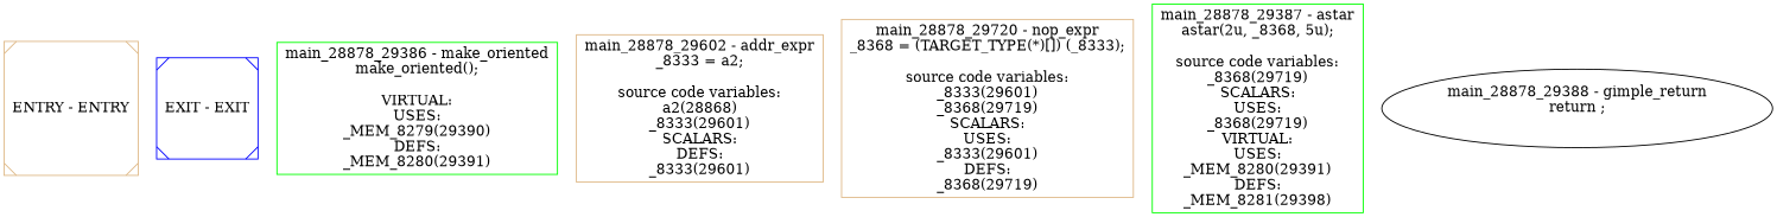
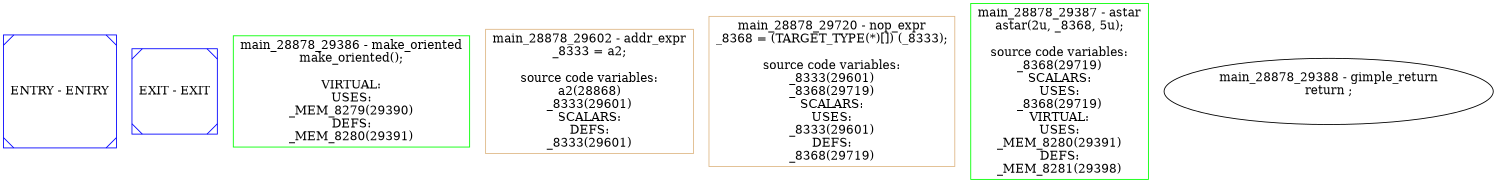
  digraph {
    node [color=blue shape=box]
-   n1 [color=burlywood label="ENTRY - ENTRY" shape=Msquare]
+   n1 [label="ENTRY - ENTRY" shape=Msquare]
    n2 [label="EXIT - EXIT" shape=Msquare]
    n3 [color=green label="main_28878_29386 - make_oriented\nmake_oriented();\n\nVIRTUAL:\nUSES:\n_MEM_8279(29390)\nDEFS:\n_MEM_8280(29391)\n"]
    n4 [color=burlywood label="main_28878_29602 - addr_expr\n_8333 = a2;\n\nsource code variables:\na2(28868)\n_8333(29601)\nSCALARS:\nDEFS:\n_8333(29601)\n"]
    n5 [color=burlywood label="main_28878_29720 - nop_expr\n_8368 = (TARGET_TYPE(*)[]) (_8333);\n\nsource code variables:\n_8333(29601)\n_8368(29719)\nSCALARS:\nUSES:\n_8333(29601)\nDEFS:\n_8368(29719)\n"]
    n6 [color=green label="main_28878_29387 - astar\nastar(2u, _8368, 5u);\n\nsource code variables:\n_8368(29719)\nSCALARS:\nUSES:\n_8368(29719)\nVIRTUAL:\nUSES:\n_MEM_8280(29391)\nDEFS:\n_MEM_8281(29398)\n"]
    n7 [label="main_28878_29388 - gimple_return\nreturn ;\n\n" color="" shape=""]
  }
